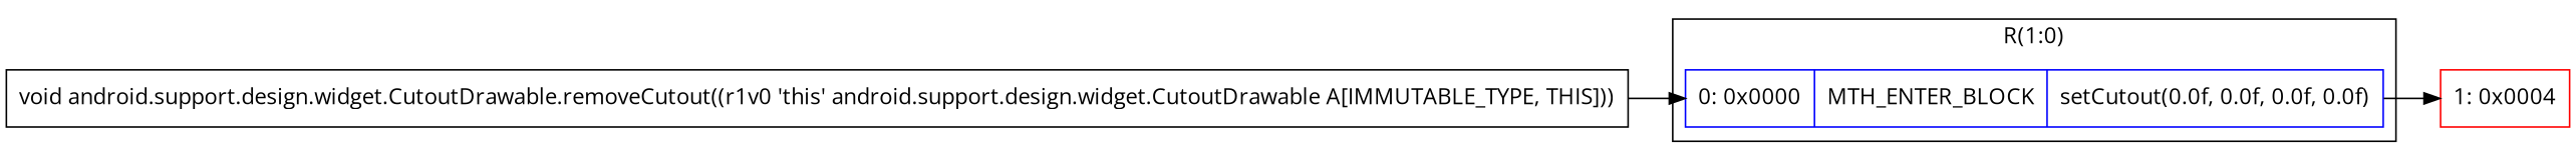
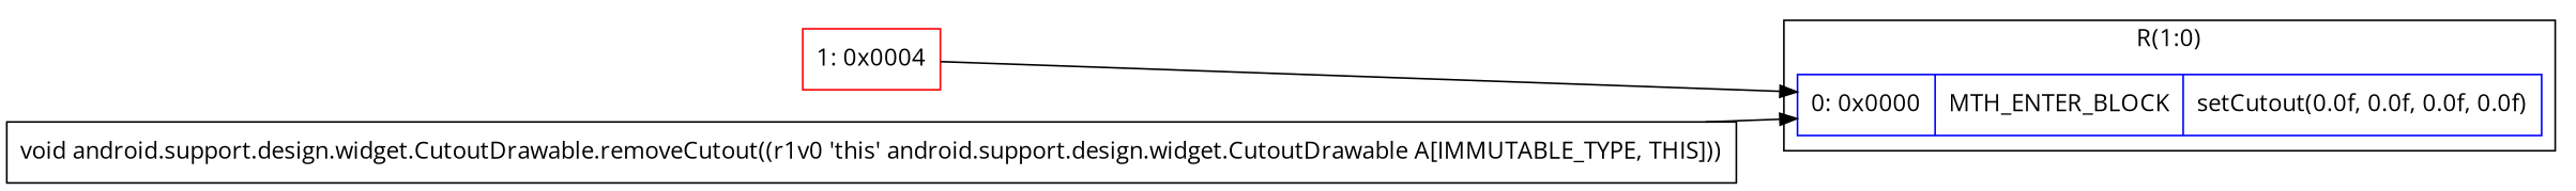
  digraph {
    rankdir=LR
    fontname="Open Sans"
    node [shape=record fontname="Open Sans"]
    edge [fontname="Open Sans"]
    n1 [color=blue label="{0\:\ 0x0000|MTH_ENTER_BLOCK\l|setCutout(0.0f, 0.0f, 0.0f, 0.0f)\l}"]
    n2 [color=red label="{1\:\ 0x0004}"]
    n3 [label="{void android.support.design.widget.CutoutDrawable.removeCutout((r1v0 'this' android.support.design.widget.CutoutDrawable A[IMMUTABLE_TYPE, THIS])) }"]
    subgraph cluster_1 {
      label="R(1:0)"
      n1
    }
-   n1 -> n2
+   n2 -> n1
    n3 -> n1
  }
